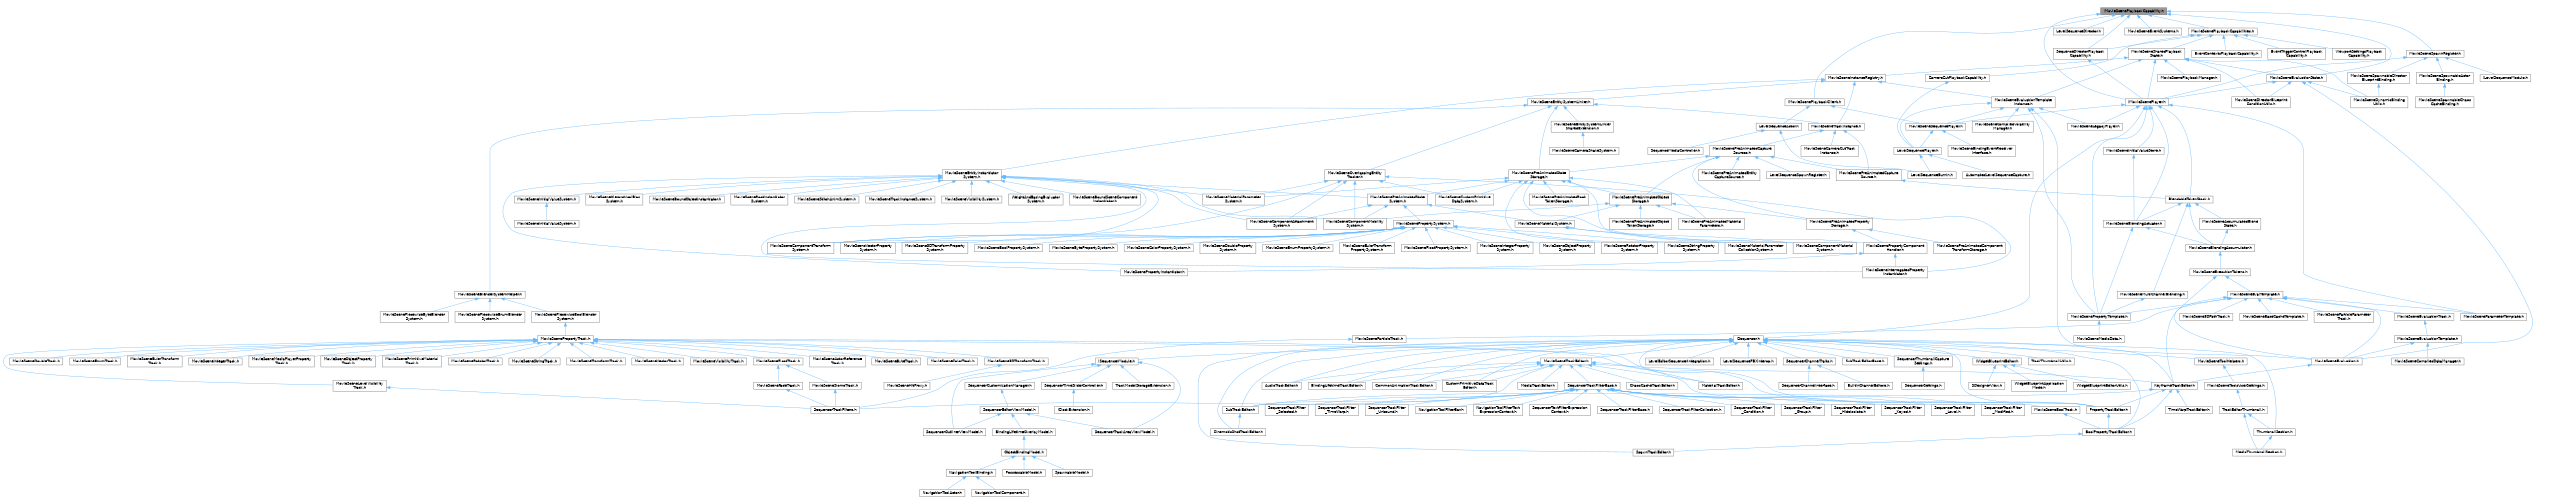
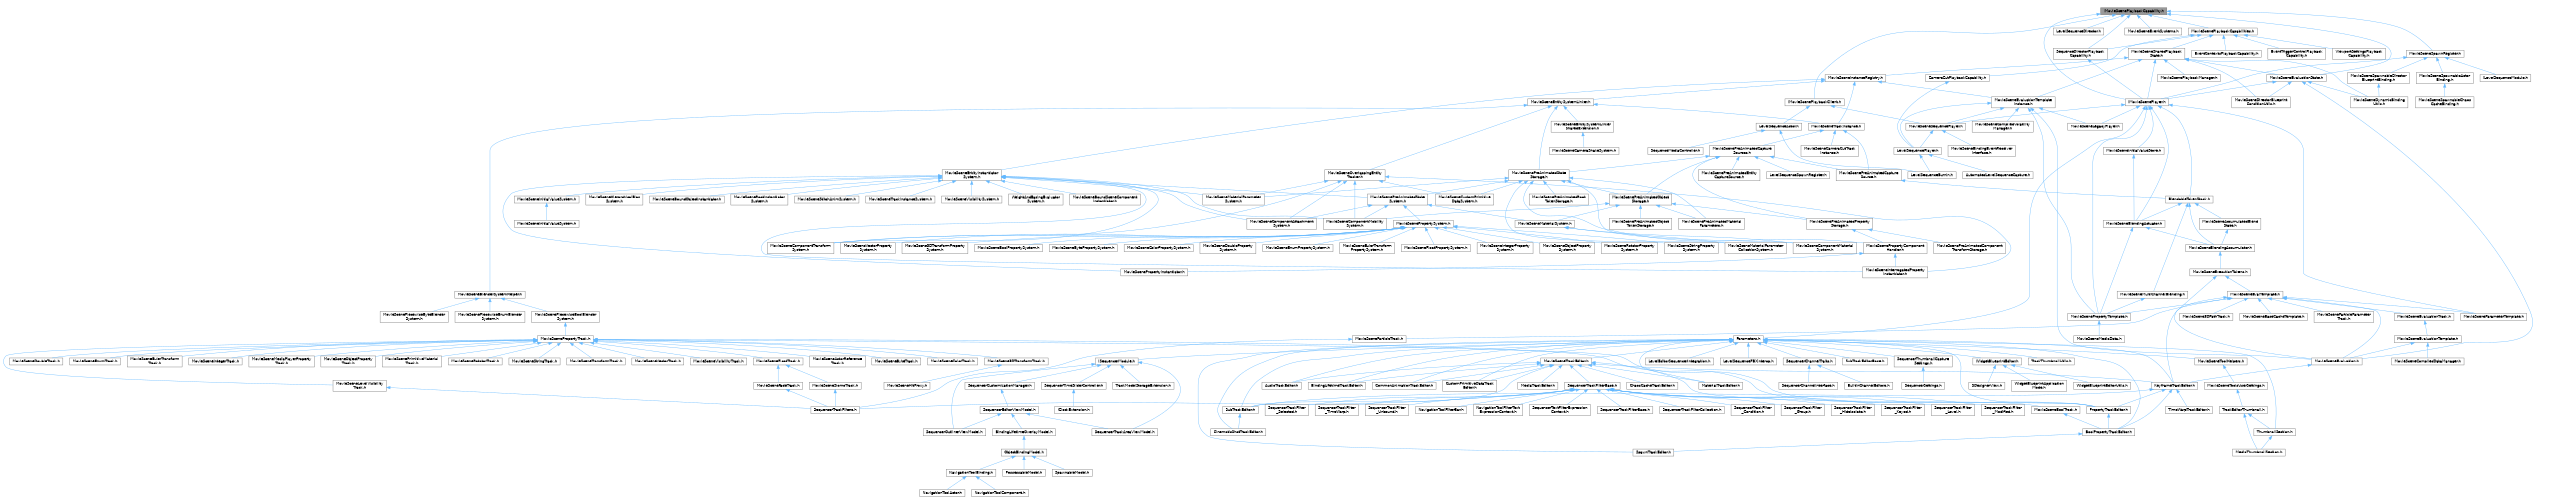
  digraph {
    node [color=grey40 fillcolor=white fontname=Helvetica fontsize=10 shape=box style=filled]
    edge [color=steelblue1 dir=back fontname=Helvetica fontsize=10 labelfontname=Helvetica labelfontsize=10 style=solid]
    n1 [color=gray40 fillcolor=grey60 fontcolor=black height=0.2 label="IMovieScenePlaybackCapability.h" width=0.4]
    n2 [height=0.2 label="IMovieScenePlaybackClient.h" width=0.4]
    n3 [height=0.2 label="IMovieScenePlayer.h" width=0.4]
    n4 [height=0.2 label="LevelSequenceDirector.h" width=0.4]
    n5 [height=0.2 label="MovieSceneEvaluationState.h" width=0.4]
    n6 [height=0.2 label="MovieSceneEventSystems.h" width=0.4]
    n7 [height=0.2 label="MovieScenePlaybackCapabilities.h" width=0.4]
    n8 [height=0.2 label="SequenceDirectorPlayback\lCapability.h" width=0.4]
    n9 [height=0.2 label="MovieSceneSpawnRegister.h" width=0.4]
    n10 [height=0.2 label="LevelSequenceActor.h" width=0.4]
    n11 [height=0.2 label="MovieSceneSequencePlayer.h" width=0.4]
    n12 [height=0.2 label="BlendableTokenStack.h" width=0.4]
    n13 [height=0.2 label="MovieSceneParameterTemplate.h" width=0.4]
    n14 [height=0.2 label="MovieScenePropertyTemplate.h" width=0.4]
    n15 [height=0.2 label="MovieSceneBlendingActuator.h" width=0.4]
-   n16 [height=0.2 label="ISequencer.h" width=0.4]
+   n16 [height=0.2 label="Parameters.h" width=0.4]
    n17 [height=0.2 label="MovieSceneInitialValueStore.h" width=0.4]
    n18 [height=0.2 label="MovieSceneLegacyPlayer.h" width=0.4]
    n19 [height=0.2 label="MovieSceneEvaluation.h" width=0.4]
    n20 [height=0.2 label="MovieSceneDirectorBlueprint\lConditionUtils.h" width=0.4]
    n21 [height=0.2 label="MovieSceneDynamicBinding\lUtils.h" width=0.4]
    n22 [height=0.2 label="CameraCutPlaybackCapability.h" width=0.4]
    n23 [height=0.2 label="EventContextsPlaybackCapability.h" width=0.4]
    n24 [height=0.2 label="EventTriggerControlPlayback\lCapability.h" width=0.4]
    n25 [height=0.2 label="MovieSceneSharedPlayback\lState.h" width=0.4]
    n26 [height=0.2 label="ViewportSettingsPlayback\lCapability.h" width=0.4]
    n27 [height=0.2 label="ILevelSequenceModule.h" width=0.4]
    n28 [height=0.2 label="MovieSceneSpawnableActor\lBinding.h" width=0.4]
    n29 [height=0.2 label="MovieSceneSpawnableDirector\lBlueprintBinding.h" width=0.4]
    n30 [height=0.2 label="LevelSequenceBurnIn.h" width=0.4]
    n31 [height=0.2 label="SequenceMediaController.h" width=0.4]
    n32 [height=0.2 label="LevelSequencePlayer.h" width=0.4]
    n33 [height=0.2 label="MovieSceneBindingEventReceiver\lInterface.h" width=0.4]
    n34 [height=0.2 label="AutomatedLevelSequenceCapture.h" width=0.4]
    n35 [height=0.2 label="MovieSceneAccumulatedBlend\lState.h" width=0.4]
    n36 [height=0.2 label="MovieSceneBlendingAccumulator.h" width=0.4]
    n37 [height=0.2 label="MovieSceneMultiChannelBlending.h" width=0.4]
    n38 [height=0.2 label="MovieSceneMediaData.h" width=0.4]
    n39 [height=0.2 label="KeyframeTrackEditor.h" width=0.4]
    n40 [height=0.2 label="BoolPropertyTrackEditor.h" width=0.4]
    n41 [height=0.2 label="PropertyTrackEditor.h" width=0.4]
    n42 [height=0.2 label="SubTrackEditor.h" width=0.4]
    n43 [height=0.2 label="SpawnTrackEditor.h" width=0.4]
    n44 [height=0.2 label="CinematicShotTrackEditor.h" width=0.4]
    n45 [height=0.2 label="AudioTrackEditor.h" width=0.4]
    n46 [height=0.2 label="BindingLifetimeTrackEditor.h" width=0.4]
    n47 [height=0.2 label="CommonAnimationTrackEditor.h" width=0.4]
    n48 [height=0.2 label="CustomPrimitiveDataTrack\lEditor.h" width=0.4]
    n49 [height=0.2 label="ISequencerModule.h" width=0.4]
    n50 [height=0.2 label="LevelEditorSequencerIntegration.h" width=0.4]
    n51 [height=0.2 label="LevelSequenceFBXInterop.h" width=0.4]
    n52 [height=0.2 label="MaterialTrackEditor.h" width=0.4]
    n53 [height=0.2 label="MovieSceneToolHelpers.h" width=0.4]
    n54 [height=0.2 label="ThumbnailSection.h" width=0.4]
    n55 [height=0.2 label="MovieSceneTrackEditor.h" width=0.4]
    n56 [height=0.2 label="SequencerChannelTraits.h" width=0.4]
    n57 [height=0.2 label="SequencerThumbnailCapture\lSettings.h" width=0.4]
    n58 [height=0.2 label="SubTrackEditorBase.h" width=0.4]
    n59 [height=0.2 label="TrackThumbnailUtils.h" width=0.4]
    n60 [height=0.2 label="WidgetBlueprintEditor.h" width=0.4]
    n61 [height=0.2 label="MovieSceneExecutionTokens.h" width=0.4]
    n62 [height=0.2 label="MovieSceneEvalTemplate.h" width=0.4]
    n63 [height=0.2 label="MovieScene3DPathTrack.h" width=0.4]
    n64 [height=0.2 label="MovieSceneBaseCacheTemplate.h" width=0.4]
    n65 [height=0.2 label="MovieSceneEvaluationTrack.h" width=0.4]
    n66 [height=0.2 label="MovieSceneParticleParameter\lTrack.h" width=0.4]
    n67 [height=0.2 label="MovieSceneParticleTrack.h" width=0.4]
    n68 [height=0.2 label="TimeWarpTrackEditor.h" width=0.4]
    n69 [height=0.2 label="MovieSceneEvaluationTemplate.h" width=0.4]
    n70 [height=0.2 label="SequencerTrackFilters.h" width=0.4]
    n71 [height=0.2 label="MovieSceneCompiledDataManager.h" width=0.4]
    n72 [height=0.2 label="SequencerCustomizationManager.h" width=0.4]
    n73 [height=0.2 label="SequencerOutlinerViewModel.h" width=0.4]
    n74 [height=0.2 label="SequencerTrackAreaViewModel.h" width=0.4]
    n75 [height=0.2 label="SequencerTimeSliderController.h" width=0.4]
    n76 [height=0.2 label="TrackModelStorageExtension.h" width=0.4]
    n77 [height=0.2 label="MovieSceneToolsUserSettings.h" width=0.4]
    n78 [height=0.2 label="MediaThumbnailSection.h" width=0.4]
    n79 [height=0.2 label="ChaosCacheTrackEditor.h" width=0.4]
    n80 [height=0.2 label="MediaTrackEditor.h" width=0.4]
    n81 [height=0.2 label="SequencerTrackFilterBase.h" width=0.4]
    n82 [height=0.2 label="BuiltInChannelEditors.h" width=0.4]
    n83 [height=0.2 label="SequencerChannelInterface.h" width=0.4]
    n84 [height=0.2 label="SequencerSettings.h" width=0.4]
    n85 [height=0.2 label="SDesignerView.h" width=0.4]
    n86 [height=0.2 label="WidgetBlueprintApplication\lMode.h" width=0.4]
    n87 [height=0.2 label="WidgetBlueprintEditorUtils.h" width=0.4]
    n88 [height=0.2 label="SequencerEditorViewModel.h" width=0.4]
    n89 [height=0.2 label="IClockExtension.h" width=0.4]
    n90 [height=0.2 label="BindingLifetimeOverlayModel.h" width=0.4]
    n91 [height=0.2 label="ObjectBindingModel.h" width=0.4]
    n92 [height=0.2 label="NavigationToolBinding.h" width=0.4]
    n93 [height=0.2 label="PossessableModel.h" width=0.4]
    n94 [height=0.2 label="SpawnableModel.h" width=0.4]
    n95 [height=0.2 label="NavigationToolActor.h" width=0.4]
    n96 [height=0.2 label="NavigationToolComponent.h" width=0.4]
    n97 [height=0.2 label="TrackEditorThumbnail.h" width=0.4]
    n98 [height=0.2 label="NavigationToolFilterBar.h" width=0.4]
    n99 [height=0.2 label="NavigationToolFilterText\lExpressionContext.h" width=0.4]
    n100 [height=0.2 label="SequencerTextFilterExpression\lContext.h" width=0.4]
    n101 [height=0.2 label="SequencerTrackFilterBase.h" width=0.4]
    n102 [height=0.2 label="SequencerTrackFilterCollection.h" width=0.4]
    n103 [height=0.2 label="SequencerTrackFilter\l_Condition.h" width=0.4]
    n104 [height=0.2 label="SequencerTrackFilter\l_Group.h" width=0.4]
    n105 [height=0.2 label="SequencerTrackFilter\l_HideIsolate.h" width=0.4]
    n106 [height=0.2 label="SequencerTrackFilter\l_Keyed.h" width=0.4]
    n107 [height=0.2 label="SequencerTrackFilter\l_Level.h" width=0.4]
    n108 [height=0.2 label="SequencerTrackFilter\l_Modified.h" width=0.4]
    n109 [height=0.2 label="SequencerTrackFilter\l_Selected.h" width=0.4]
    n110 [height=0.2 label="SequencerTrackFilter\l_TimeWarp.h" width=0.4]
    n111 [height=0.2 label="SequencerTrackFilter\l_Unbound.h" width=0.4]
    n112 [height=0.2 label="MovieSceneEvaluationTemplate\lInstance.h" width=0.4]
    n113 [height=0.2 label="MovieSceneInstanceRegistry.h" width=0.4]
    n114 [height=0.2 label="MovieScenePlaybackManager.h" width=0.4]
    n115 [height=0.2 label="MovieSceneCompiledVolatility\lManager.h" width=0.4]
    n116 [height=0.2 label="MovieSceneEntityInstantiator\lSystem.h" width=0.4]
    n117 [height=0.2 label="MovieSceneEntitySystemLinker.h" width=0.4]
    n118 [height=0.2 label="MovieSceneTrackInstance.h" width=0.4]
    n119 [height=0.2 label="MovieSceneBoundObjectInstantiator.h" width=0.4]
    n120 [height=0.2 label="MovieSceneBoundSceneComponent\lInstantiator.h" width=0.4]
    n121 [height=0.2 label="MovieSceneComponentAttachment\lSystem.h" width=0.4]
    n122 [height=0.2 label="MovieSceneComponentMobility\lSystem.h" width=0.4]
    n123 [height=0.2 label="MovieSceneComponentTransform\lSystem.h" width=0.4]
    n124 [height=0.2 label="MovieSceneHierarchicalBias\lSystem.h" width=0.4]
    n125 [height=0.2 label="MovieSceneInitialValueSystem.h" width=0.4]
    n126 [height=0.2 label="MovieSceneInterrogatedProperty\lInstantiator.h" width=0.4]
    n127 [height=0.2 label="MovieSceneMaterialParameter\lSystem.h" width=0.4]
    n128 [height=0.2 label="MovieScenePreAnimatedState\lSystem.h" width=0.4]
    n129 [height=0.2 label="MovieScenePropertyInstantiator.h" width=0.4]
    n130 [height=0.2 label="MovieSceneRootInstantiator\lSystem.h" width=0.4]
    n131 [height=0.2 label="MovieSceneStitchAnimSystem.h" width=0.4]
    n132 [height=0.2 label="MovieSceneTrackInstanceSystem.h" width=0.4]
    n133 [height=0.2 label="MovieSceneVisibilitySystem.h" width=0.4]
    n134 [height=0.2 label="WeightAndEasingEvaluator\lSystem.h" width=0.4]
    n135 [height=0.2 label="MovieSceneBlenderSystemHelper.h" width=0.4]
    n136 [height=0.2 label="MovieSceneEntitySystemLinker\lSharedExtension.h" width=0.4]
    n137 [height=0.2 label="MovieSceneOverlappingEntity\lTracker.h" width=0.4]
    n138 [height=0.2 label="MovieScenePreAnimatedState\lStorage.h" width=0.4]
    n139 [height=0.2 label="MovieSceneCameraCutTrack\lInstance.h" width=0.4]
    n140 [height=0.2 label="MovieScenePreAnimatedCapture\lSource.h" width=0.4]
    n141 [height=0.2 label="MovieScenePreAnimatedCapture\lSources.h" width=0.4]
    n142 [height=0.2 label="MovieSceneInitialValueSystem.h" width=0.4]
    n143 [height=0.2 label="MovieSceneMaterialSystem.h" width=0.4]
    n144 [height=0.2 label="MovieScenePropertySystem.h" width=0.4]
    n145 [height=0.2 label="MovieSceneComponentMaterial\lSystem.h" width=0.4]
    n146 [height=0.2 label="MovieSceneMaterialParameter\lCollectionSystem.h" width=0.4]
    n147 [height=0.2 label="MovieScene3DTransformProperty\lSystem.h" width=0.4]
    n148 [height=0.2 label="MovieSceneBoolPropertySystem.h" width=0.4]
    n149 [height=0.2 label="MovieSceneBytePropertySystem.h" width=0.4]
    n150 [height=0.2 label="MovieSceneColorPropertySystem.h" width=0.4]
    n151 [height=0.2 label="MovieSceneDoubleProperty\lSystem.h" width=0.4]
    n152 [height=0.2 label="MovieSceneEnumPropertySystem.h" width=0.4]
    n153 [height=0.2 label="MovieSceneEulerTransform\lPropertySystem.h" width=0.4]
    n154 [height=0.2 label="MovieSceneFloatPropertySystem.h" width=0.4]
    n155 [height=0.2 label="MovieSceneIntegerProperty\lSystem.h" width=0.4]
    n156 [height=0.2 label="MovieSceneObjectProperty\lSystem.h" width=0.4]
    n157 [height=0.2 label="MovieSceneRotatorProperty\lSystem.h" width=0.4]
    n158 [height=0.2 label="MovieSceneStringProperty\lSystem.h" width=0.4]
    n159 [height=0.2 label="MovieSceneVectorProperty\lSystem.h" width=0.4]
    n160 [height=0.2 label="MovieScenePiecewiseBoolBlender\lSystem.h" width=0.4]
    n161 [height=0.2 label="MovieScenePiecewiseByteBlender\lSystem.h" width=0.4]
    n162 [height=0.2 label="MovieScenePiecewiseEnumBlender\lSystem.h" width=0.4]
    n163 [height=0.2 label="MovieSceneCameraShakeSystem.h" width=0.4]
    n164 [height=0.2 label="MovieSceneCustomPrimitive\lDataSystem.h" width=0.4]
    n165 [height=0.2 label="MovieScenePreAnimatedMaterial\lParameters.h" width=0.4]
    n166 [height=0.2 label="MovieScenePreAnimatedObject\lStorage.h" width=0.4]
    n167 [height=0.2 label="MovieScenePropertyComponent\lHandler.h" width=0.4]
    n168 [height=0.2 label="MovieScenePreAnimatedRoot\lTokenStorage.h" width=0.4]
    n169 [height=0.2 label="MovieScenePropertyTrack.h" width=0.4]
    n170 [height=0.2 label="MovieScene3DTransformTrack.h" width=0.4]
    n171 [height=0.2 label="MovieSceneActorReference\lTrack.h" width=0.4]
    n172 [height=0.2 label="MovieSceneBoolTrack.h" width=0.4]
    n173 [height=0.2 label="MovieSceneByteTrack.h" width=0.4]
    n174 [height=0.2 label="MovieSceneColorTrack.h" width=0.4]
    n175 [height=0.2 label="MovieSceneDoubleTrack.h" width=0.4]
    n176 [height=0.2 label="MovieSceneEnumTrack.h" width=0.4]
    n177 [height=0.2 label="MovieSceneEulerTransform\lTrack.h" width=0.4]
    n178 [height=0.2 label="MovieSceneFloatTrack.h" width=0.4]
    n179 [height=0.2 label="MovieSceneIntegerTrack.h" width=0.4]
    n180 [height=0.2 label="MovieSceneLevelVisibility\lTrack.h" width=0.4]
    n181 [height=0.2 label="MovieSceneMediaPlayerProperty\lTrack.h" width=0.4]
    n182 [height=0.2 label="MovieSceneObjectProperty\lTrack.h" width=0.4]
    n183 [height=0.2 label="MovieScenePrimitiveMaterial\lTrack.h" width=0.4]
    n184 [height=0.2 label="MovieSceneRotatorTrack.h" width=0.4]
    n185 [height=0.2 label="MovieSceneStringTrack.h" width=0.4]
    n186 [height=0.2 label="MovieSceneTransformTrack.h" width=0.4]
    n187 [height=0.2 label="MovieSceneVectorTrack.h" width=0.4]
    n188 [height=0.2 label="MovieSceneVisibilityTrack.h" width=0.4]
    n189 [height=0.2 label="MovieSceneHitProxy.h" width=0.4]
    n190 [height=0.2 label="MovieSceneFadeTrack.h" width=0.4]
    n191 [height=0.2 label="MovieSceneSlomoTrack.h" width=0.4]
    n192 [height=0.2 label="MovieScenePreAnimatedObject\lTokenStorage.h" width=0.4]
    n193 [height=0.2 label="MovieScenePreAnimatedProperty\lStorage.h" width=0.4]
    n194 [height=0.2 label="MovieScenePreAnimatedComponent\lTransformStorage.h" width=0.4]
    n195 [height=0.2 label="MovieScenePreAnimatedEntity\lCaptureSource.h" width=0.4]
    n196 [height=0.2 label="LevelSequenceSpawnRegister.h" width=0.4]
    n197 [height=0.2 label="MovieSceneSpawnableChaos\lCacheBinding.h" width=0.4]
    n1 -> n2
    n1 -> n3
    n1 -> n4
    n1 -> n5
    n1 -> n6
    n1 -> n7
    n1 -> n8
    n1 -> n9
    n2 -> n10
    n2 -> n11
    n3 -> n11
    n3 -> n12
    n3 -> n13
    n3 -> n14
    n3 -> n15
    n3 -> n16
    n3 -> n17
    n3 -> n18
    n5 -> n3
    n5 -> n19
    n5 -> n20
    n5 -> n21
    n7 -> n8
    n7 -> n22
    n7 -> n23
    n7 -> n24
    n7 -> n25
    n7 -> n26
    n8 -> n3
    n9 -> n3
    n9 -> n27
    n9 -> n28
    n9 -> n29
    n10 -> n30
    n10 -> n31
    n11 -> n32
    n11 -> n33
    n12 -> n15
    n12 -> n35
    n12 -> n36
    n12 -> n37
    n14 -> n38
    n15 -> n14
    n15 -> n36
    n16 -> n39
    n16 -> n40
    n16 -> n41
    n16 -> n42
    n16 -> n43
    n16 -> n44
    n16 -> n45
    n16 -> n46
    n16 -> n47
    n16 -> n48
    n16 -> n49
    n16 -> n50
    n16 -> n51
    n16 -> n52
    n16 -> n53
    n16 -> n54
    n16 -> n55
    n16 -> n56
    n16 -> n57
    n16 -> n58
    n16 -> n59
    n16 -> n60
    n17 -> n15
    n19 -> n39
    n22 -> n32
    n25 -> n3
    n25 -> n5
    n25 -> n20
    n25 -> n21
    n25 -> n112
    n25 -> n113
    n25 -> n114
    n28 -> n197
    n29 -> n21
    n32 -> n30
    n32 -> n34
    n35 -> n36
    n36 -> n61
    n37 -> n14
    n39 -> n40
    n39 -> n41
    n39 -> n42
    n39 -> n68
    n40 -> n43
    n41 -> n40
    n42 -> n44
    n49 -> n72
    n49 -> n73
    n49 -> n74
    n49 -> n75
    n49 -> n76
    n53 -> n77
    n54 -> n78
    n55 -> n39
    n55 -> n41
    n55 -> n42
    n55 -> n45
    n55 -> n46
    n55 -> n47
    n55 -> n48
    n55 -> n52
    n55 -> n79
    n55 -> n80
    n55 -> n81
    n56 -> n82
    n56 -> n83
    n57 -> n84
    n60 -> n85
    n60 -> n86
    n60 -> n87
    n61 -> n19
    n61 -> n62
    n62 -> n13
    n62 -> n14
    n62 -> n19
    n62 -> n39
    n62 -> n63
    n62 -> n64
    n62 -> n65
    n62 -> n66
    n62 -> n67
    n65 -> n69
    n67 -> n70
    n69 -> n19
    n69 -> n71
    n72 -> n88
    n75 -> n89
    n77 -> n97
    n81 -> n70
    n81 -> n98
    n81 -> n99
    n81 -> n100
    n81 -> n101
    n81 -> n102
    n81 -> n103
    n81 -> n104
    n81 -> n105
    n81 -> n106
    n81 -> n107
    n81 -> n108
    n81 -> n109
    n81 -> n110
    n81 -> n111
    n88 -> n73
    n88 -> n74
    n88 -> n90
    n90 -> n91
    n91 -> n92
    n91 -> n93
    n91 -> n94
    n92 -> n95
    n92 -> n96
    n97 -> n54
    n97 -> n78
    n112 -> n11
    n112 -> n14
    n112 -> n18
    n112 -> n19
    n112 -> n32
    n112 -> n115
    n113 -> n112
    n113 -> n116
    n113 -> n117
    n113 -> n118
    n116 -> n119
    n116 -> n120
    n116 -> n121
    n116 -> n122
    n116 -> n123
    n116 -> n124
    n116 -> n125
    n116 -> n126
    n116 -> n127
    n116 -> n128
    n116 -> n129
    n116 -> n130
    n116 -> n131
    n116 -> n132
    n116 -> n133
    n116 -> n134
    n117 -> n118
    n117 -> n135
    n117 -> n136
    n117 -> n137
    n117 -> n138
    n118 -> n139
    n118 -> n140
    n118 -> n141
    n125 -> n142
    n128 -> n121
    n128 -> n122
    n128 -> n143
    n128 -> n144
    n135 -> n160
    n135 -> n161
    n135 -> n162
    n136 -> n163
    n137 -> n121
    n137 -> n122
    n137 -> n123
    n137 -> n126
    n137 -> n127
    n137 -> n164
    n138 -> n127
    n138 -> n128
    n138 -> n145
    n138 -> n146
    n138 -> n164
    n138 -> n165
    n138 -> n166
    n138 -> n167
    n138 -> n168
    n140 -> n12
    n141 -> n138
    n141 -> n140
    n141 -> n166
    n141 -> n193
    n141 -> n195
    n141 -> n196
    n143 -> n145
    n143 -> n146
    n144 -> n123
    n144 -> n147
    n144 -> n148
    n144 -> n149
    n144 -> n150
    n144 -> n151
    n144 -> n152
    n144 -> n153
    n144 -> n154
    n144 -> n155
    n144 -> n156
    n144 -> n157
    n144 -> n158
    n144 -> n159
    n160 -> n169
    n166 -> n122
    n166 -> n143
    n166 -> n165
    n166 -> n192
    n166 -> n193
    n167 -> n126
    n167 -> n129
    n169 -> n41
    n169 -> n170
    n169 -> n171
    n169 -> n172
    n169 -> n173
    n169 -> n174
    n169 -> n175
    n169 -> n176
    n169 -> n177
    n169 -> n178
    n169 -> n179
    n169 -> n180
    n169 -> n181
    n169 -> n182
    n169 -> n183
    n169 -> n184
    n169 -> n185
    n169 -> n186
    n169 -> n187
    n169 -> n188
    n170 -> n189
    n172 -> n40
    n178 -> n190
    n178 -> n191
    n180 -> n70
    n190 -> n70
    n191 -> n70
    n193 -> n167
    n193 -> n194
  }
